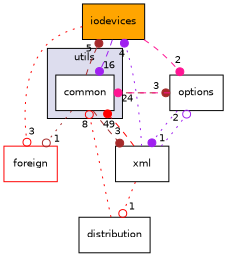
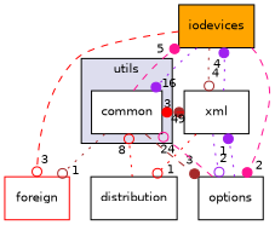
  digraph {
    compound=true
    node [fillcolor=white fontname=Helvetica fontsize=10 shape=box style=filled]
    edge [arrowhead=dot color=brown headlabel=1 labeldistance=1.5 labelfontname=Helvetica labelfontsize=10 style=dotted]
    n1 [label=common pencolor=black]
    n2 [color=red label=foreign]
    n3 [label=xml]
    n4 [fillcolor=orange label=iodevices]
    n5 [label=options]
    n6 [label=distribution]
    subgraph cluster_1 {
      bgcolor="#ddddee"
      fontname=Helvetica
      fontsize=10
      label=utils
      pencolor=black
      n1
    }
    n1 -> n2 [arrowhead=odot]
    n1 -> n3 [headlabel=3 style=dashed]
-   n1 -> n4 [headlabel=5 style=dashed]
+   n1 -> n4 [color=deeppink headlabel=5 style=dashed]
    n1 -> n5 [headlabel=3 style=dashed]
    n3 -> n1 [color=red headlabel=49 style=dashed]
    n3 -> n4 [color=purple headlabel=4]
    n3 -> n5 [arrowhead=odot color=purple headlabel=2]
    n3 -> n6 [arrowhead=odot color=red]
-   n4 -> n1 [color=purple headlabel=16 style=dashed]
-   n4 -> n2 [arrowhead=odot color=red headlabel=3]
+   n4 -> n1 [color=purple headlabel=16]
+   n4 -> n2 [arrowhead=odot color=red headlabel=3 style=dashed]
+   n4 -> n3 [arrowhead=odot headlabel=4]
    n4 -> n5 [color=deeppink headlabel=2 style=dashed]
-   n5 -> n1 [color=deeppink headlabel=24 style=dashed]
+   n5 -> n1 [arrowhead=odot color=deeppink headlabel=24 style=dashed]
    n5 -> n3 [color=purple]
    n6 -> n1 [arrowhead=odot color=red headlabel=8]
  }
